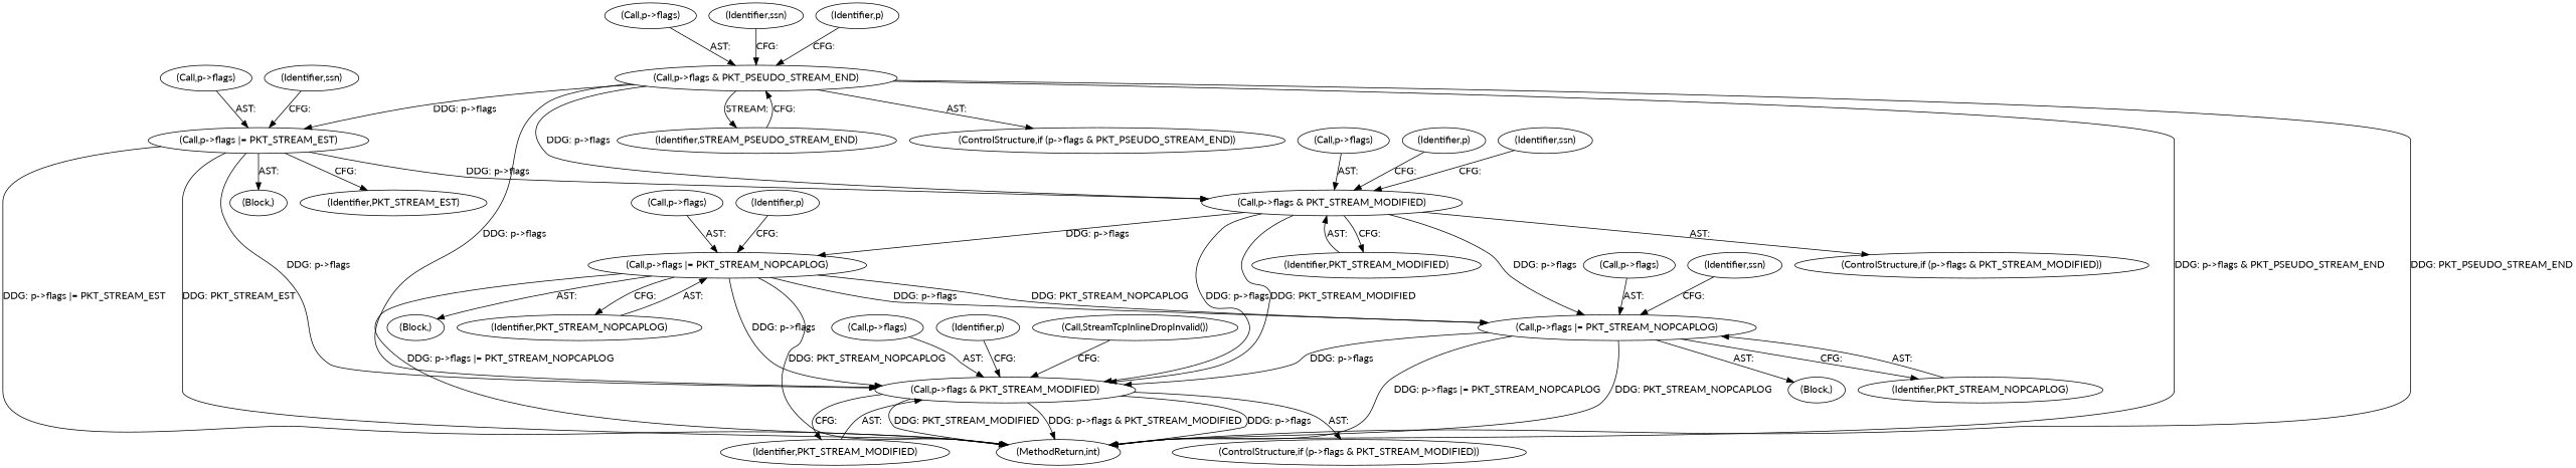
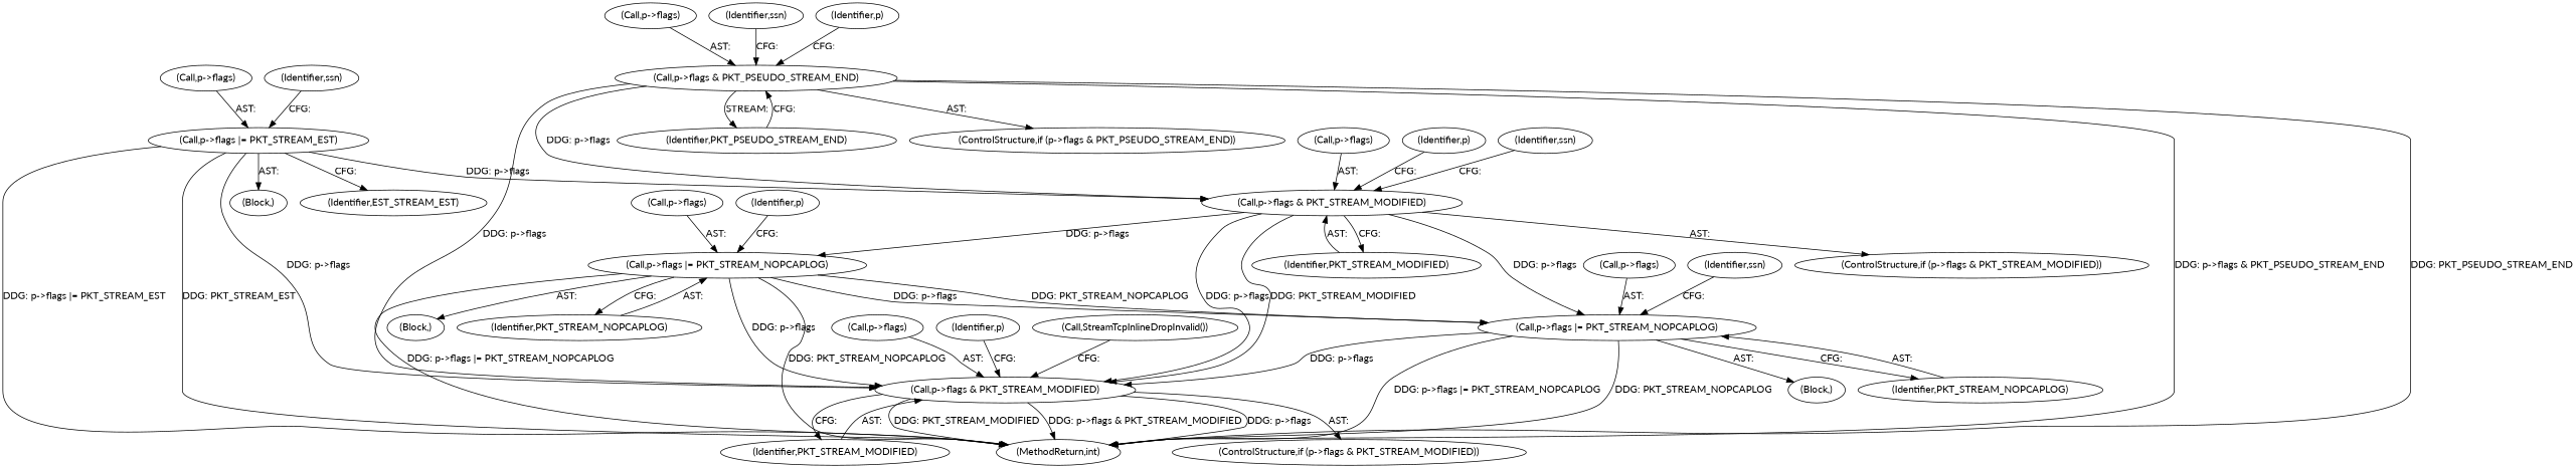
  digraph {
    fontname=Lato
    node [fontname=Lato]
    edge [fontname=Lato]
    n1 [label="(Call,p->flags & PKT_PSEUDO_STREAM_END)"]
    n2 [label="(Call,p->flags |= PKT_STREAM_EST)"]
    n3 [label="(Call,p->flags & PKT_STREAM_MODIFIED)"]
    n4 [label="(Call,p->flags & PKT_STREAM_MODIFIED)"]
-   n5 [label="(Identifier,STREAM_PSEUDO_STREAM_END)"]
+   n5 [label="(Identifier,PKT_PSEUDO_STREAM_END)"]
    n6 [label="(ControlStructure,if (p->flags & PKT_PSEUDO_STREAM_END))"]
    n7 [label="(MethodReturn,int)"]
    n8 [label="(Block,)"]
-   n9 [label="(Identifier,PKT_STREAM_EST)"]
+   n9 [label="(Identifier,EST_STREAM_EST)"]
    n10 [label="(Call,p->flags |= PKT_STREAM_NOPCAPLOG)"]
    n11 [label="(Call,p->flags |= PKT_STREAM_NOPCAPLOG)"]
    n12 [label="(ControlStructure,if (p->flags & PKT_STREAM_MODIFIED))"]
    n13 [label="(Identifier,PKT_STREAM_MODIFIED)"]
    n14 [label="(ControlStructure,if (p->flags & PKT_STREAM_MODIFIED))"]
    n15 [label="(Identifier,PKT_STREAM_MODIFIED)"]
    n16 [label="(Block,)"]
    n17 [label="(Identifier,PKT_STREAM_NOPCAPLOG)"]
    n18 [label="(Block,)"]
    n19 [label="(Identifier,PKT_STREAM_NOPCAPLOG)"]
    n20 [label="(Call,p->flags)"]
    n21 [label="(Call,p->flags)"]
    n22 [label="(Call,p->flags)"]
    n23 [label="(Call,p->flags)"]
    n24 [label="(Call,p->flags)"]
    n25 [label="(Identifier,ssn)"]
    n26 [label="(Call,p->flags)"]
    n27 [label="(Identifier,p)"]
    n28 [label="(Identifier,ssn)"]
    n29 [label="(Call,StreamTcpInlineDropInvalid())"]
    n30 [label="(Identifier,p)"]
    n31 [label="(Identifier,p)"]
    n32 [label="(Identifier,ssn)"]
    n33 [label="(Identifier,p)"]
    n34 [label="(Identifier,ssn)"]
-   n1 -> n2 [label="DDG: p->flags"]
    n1 -> n3 [label="DDG: p->flags"]
    n1 -> n4 [label="DDG: p->flags"]
    n1 -> n5 [label="STREAM: "]
    n1 -> n6 [label="AST: "]
    n1 -> n7 [label="DDG: p->flags & PKT_PSEUDO_STREAM_END"]
    n1 -> n7 [label="DDG: PKT_PSEUDO_STREAM_END"]
    n2 -> n3 [label="DDG: p->flags"]
    n2 -> n4 [label="DDG: p->flags"]
    n2 -> n7 [label="DDG: PKT_STREAM_EST"]
    n2 -> n7 [label="DDG: p->flags |= PKT_STREAM_EST"]
    n2 -> n8 [label="AST: "]
    n2 -> n9 [label="CFG: "]
    n3 -> n4 [label="DDG: p->flags"]
    n3 -> n4 [label="DDG: PKT_STREAM_MODIFIED"]
    n3 -> n10 [label="DDG: p->flags"]
    n3 -> n11 [label="DDG: p->flags"]
    n3 -> n12 [label="AST: "]
    n3 -> n13 [label="CFG: "]
    n4 -> n7 [label="DDG: p->flags & PKT_STREAM_MODIFIED"]
    n4 -> n7 [label="DDG: p->flags"]
    n4 -> n7 [label="DDG: PKT_STREAM_MODIFIED"]
    n4 -> n14 [label="AST: "]
    n4 -> n15 [label="CFG: "]
    n5 -> n1 [label="CFG: "]
    n10 -> n4 [label="DDG: p->flags"]
    n10 -> n7 [label="DDG: PKT_STREAM_NOPCAPLOG"]
    n10 -> n7 [label="DDG: p->flags |= PKT_STREAM_NOPCAPLOG"]
    n10 -> n11 [label="DDG: p->flags"]
    n10 -> n11 [label="DDG: PKT_STREAM_NOPCAPLOG"]
    n10 -> n16 [label="AST: "]
    n10 -> n17 [label="CFG: "]
    n11 -> n4 [label="DDG: p->flags"]
    n11 -> n7 [label="DDG: p->flags |= PKT_STREAM_NOPCAPLOG"]
    n11 -> n7 [label="DDG: PKT_STREAM_NOPCAPLOG"]
    n11 -> n18 [label="AST: "]
    n11 -> n19 [label="CFG: "]
    n13 -> n3 [label="AST: "]
    n15 -> n4 [label="AST: "]
    n17 -> n10 [label="AST: "]
    n19 -> n11 [label="AST: "]
    n20 -> n11 [label="AST: "]
    n21 -> n3 [label="AST: "]
    n22 -> n10 [label="AST: "]
    n23 -> n2 [label="AST: "]
    n24 -> n1 [label="AST: "]
    n25 -> n1 [label="CFG: "]
    n26 -> n4 [label="AST: "]
    n27 -> n4 [label="CFG: "]
    n28 -> n11 [label="CFG: "]
    n29 -> n4 [label="CFG: "]
    n30 -> n10 [label="CFG: "]
    n31 -> n1 [label="CFG: "]
    n32 -> n2 [label="CFG: "]
    n33 -> n3 [label="CFG: "]
    n34 -> n3 [label="CFG: "]
  }
